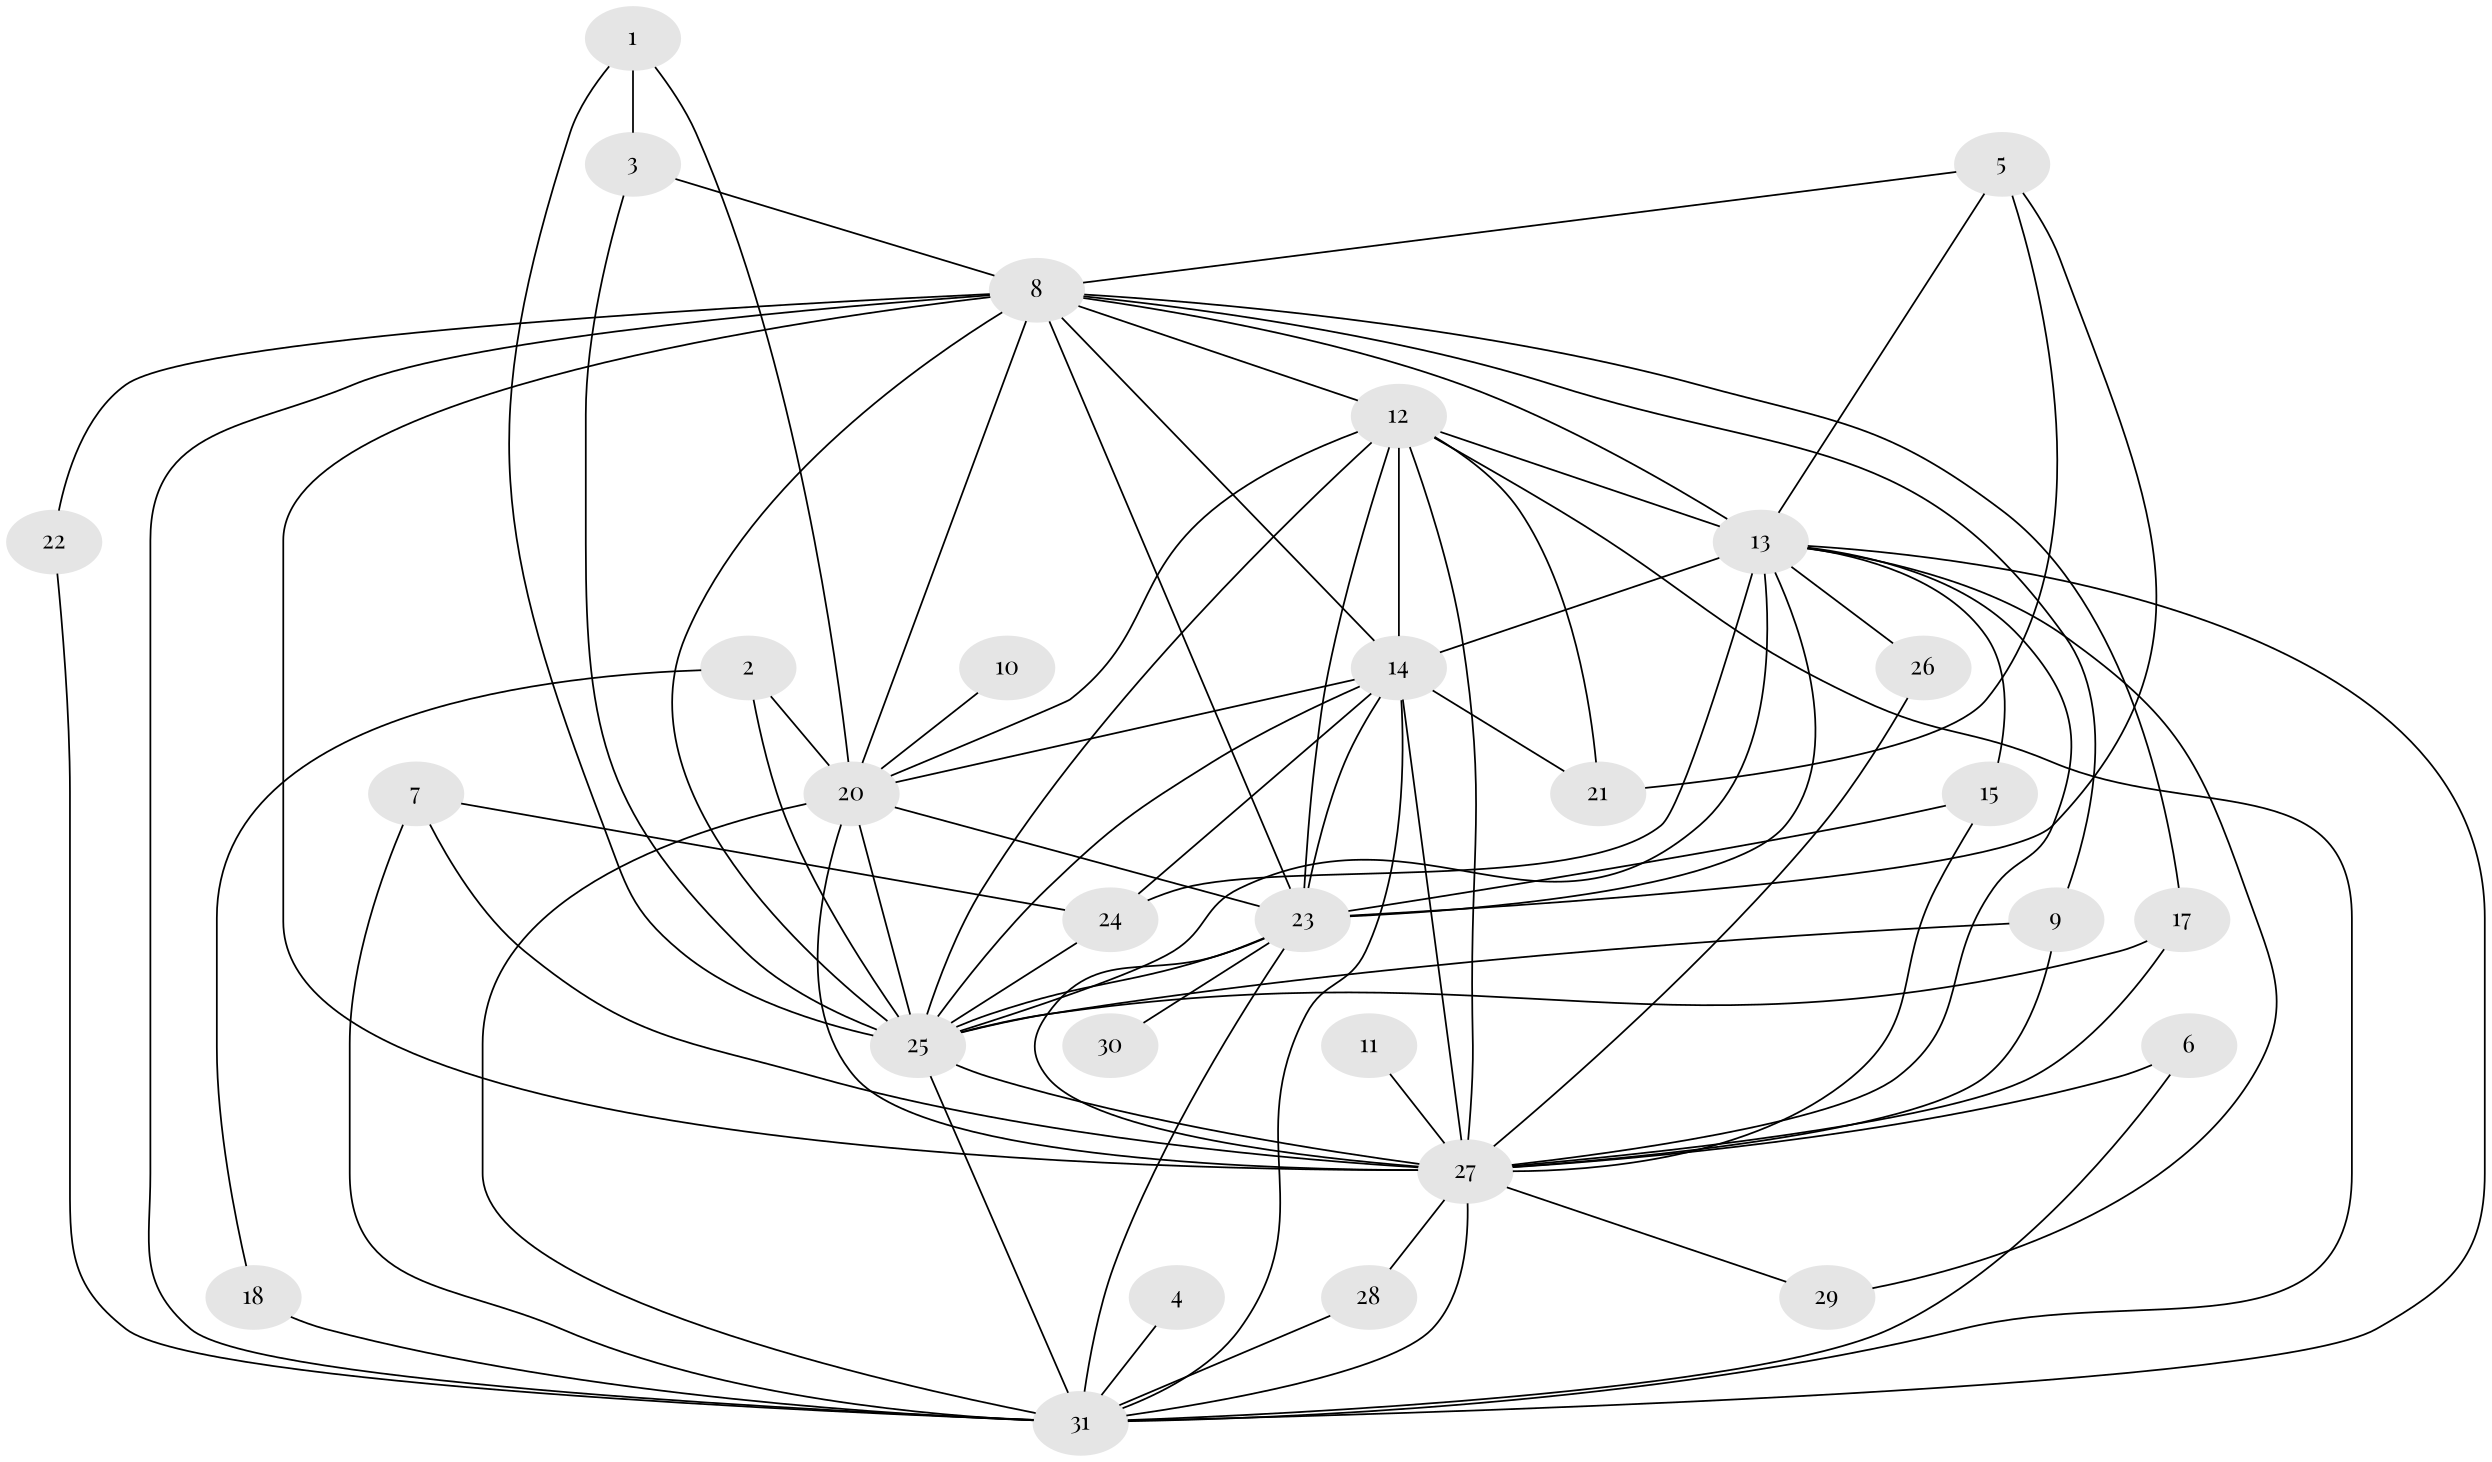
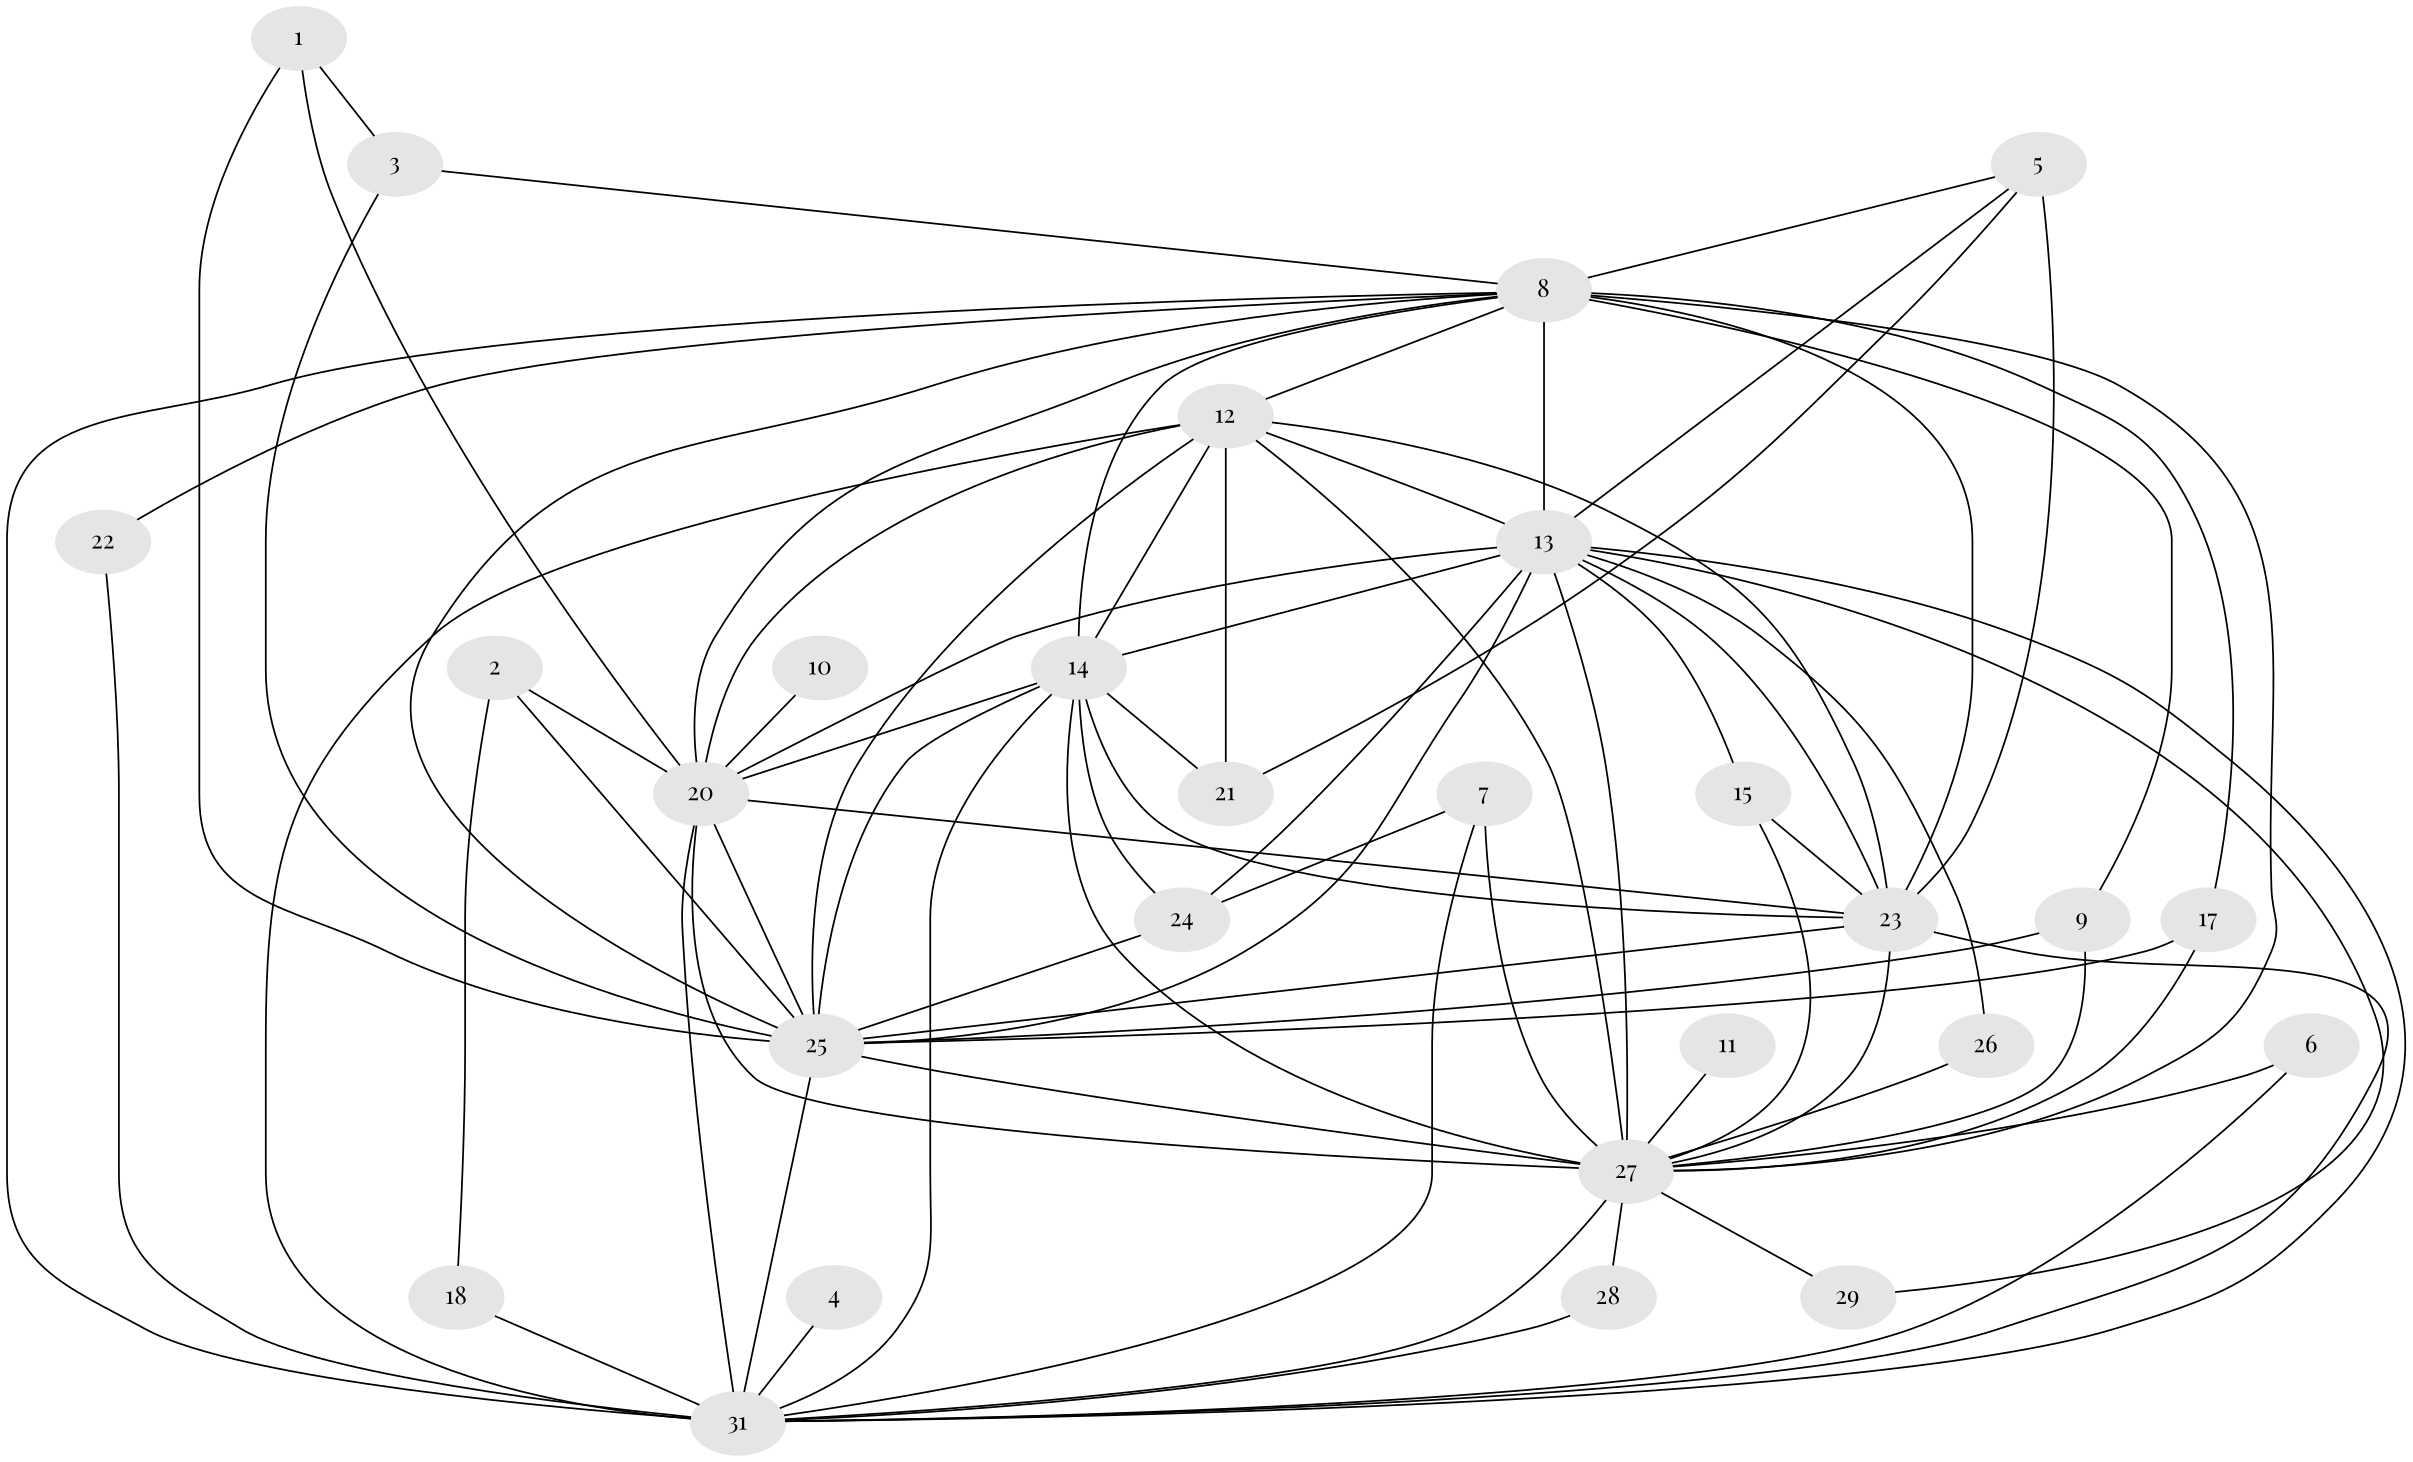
  graph {
    fontname="Playfair Display"
    node [color=gray90 fontname="Playfair Display" style=filled]
    edge [fontname="Playfair Display" weight=1.0]
    1
    3
    20
    25
    8
    31
    23
    27
    2
    18
    13
    9
    12
    14
    17
    22
    4
    5
    21
    24
    15
    26
    29
-   30
    6
    28
    7
    10
    11
    1 -- 3
    1 -- 20
    1 -- 25
    3 -- 25
    3 -- 8
    20 -- 25
    20 -- 31
    20 -- 23
    20 -- 27 [weight=2.0]
    25 -- 31 [weight=3.0]
    25 -- 27
    8 -- 20
    8 -- 25
    8 -- 31
    8 -- 23 [weight=2.0]
    8 -- 27 [weight=2.0]
    8 -- 13 [weight=2.0]
    8 -- 9
    8 -- 12 [weight=2.0]
    8 -- 14
    8 -- 17
    8 -- 22
    23 -- 25 [weight=3.0]
    23 -- 31
    23 -- 27
-   23 -- 30
    27 -- 31
    27 -- 29
    27 -- 28
    2 -- 20
    2 -- 25
    2 -- 18
    18 -- 31 [weight=2.0]
+   13 -- 20 [weight=3.0]
    13 -- 25
    13 -- 31
    13 -- 23
    13 -- 27
    13 -- 14
    13 -- 24
    13 -- 15
    13 -- 26
    13 -- 29
    9 -- 25
    9 -- 27
    12 -- 20 [weight=2.0]
    12 -- 25 [weight=2.0]
    12 -- 31 [weight=2.0]
    12 -- 23 [weight=2.0]
    12 -- 27 [weight=2.0]
    12 -- 13 [weight=3.0]
    12 -- 14 [weight=3.0]
    12 -- 21 [weight=3.0]
    14 -- 20
    14 -- 25 [weight=2.0]
    14 -- 31 [weight=2.0]
    14 -- 23
    14 -- 27 [weight=3.0]
    14 -- 21
    14 -- 24
    17 -- 25
    17 -- 27
    22 -- 31
    4 -- 31
    5 -- 8
    5 -- 23 [weight=2.0]
    5 -- 13
    5 -- 21
    24 -- 25
    15 -- 23
    15 -- 27
    26 -- 27
    6 -- 31
    6 -- 27
    28 -- 31
    7 -- 31
    7 -- 27
    7 -- 24
    10 -- 20
    11 -- 27
  }
